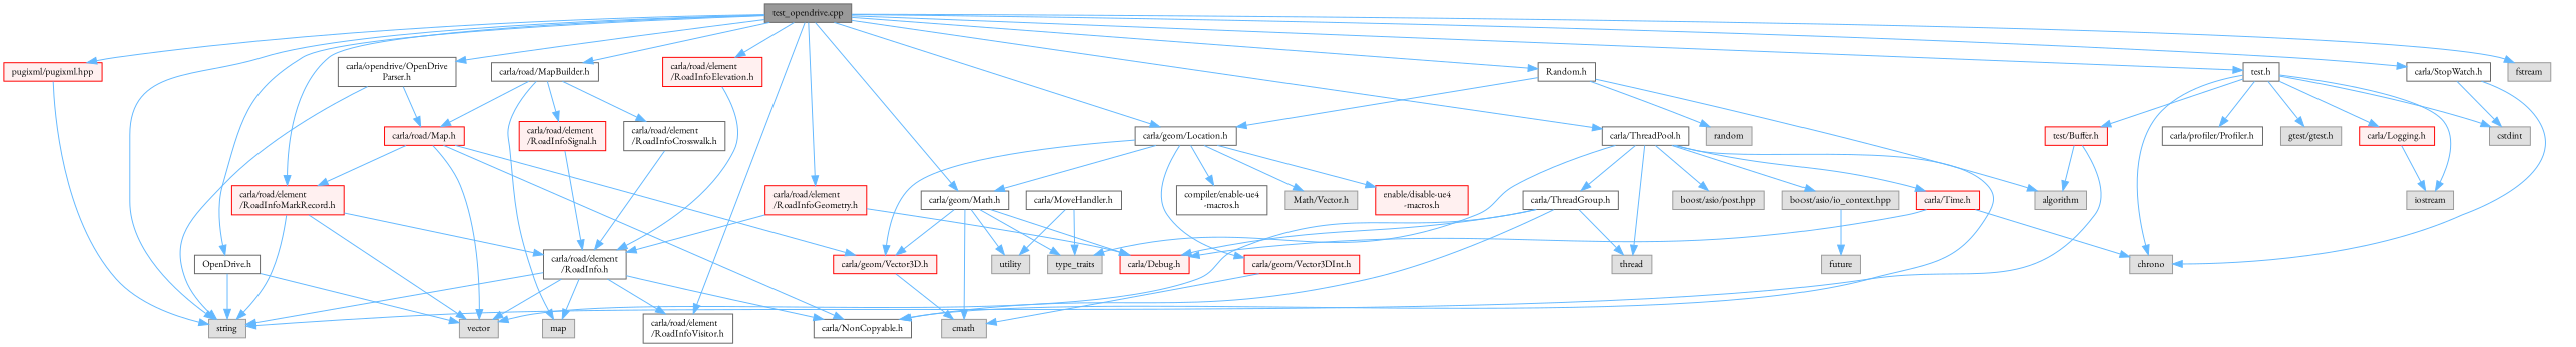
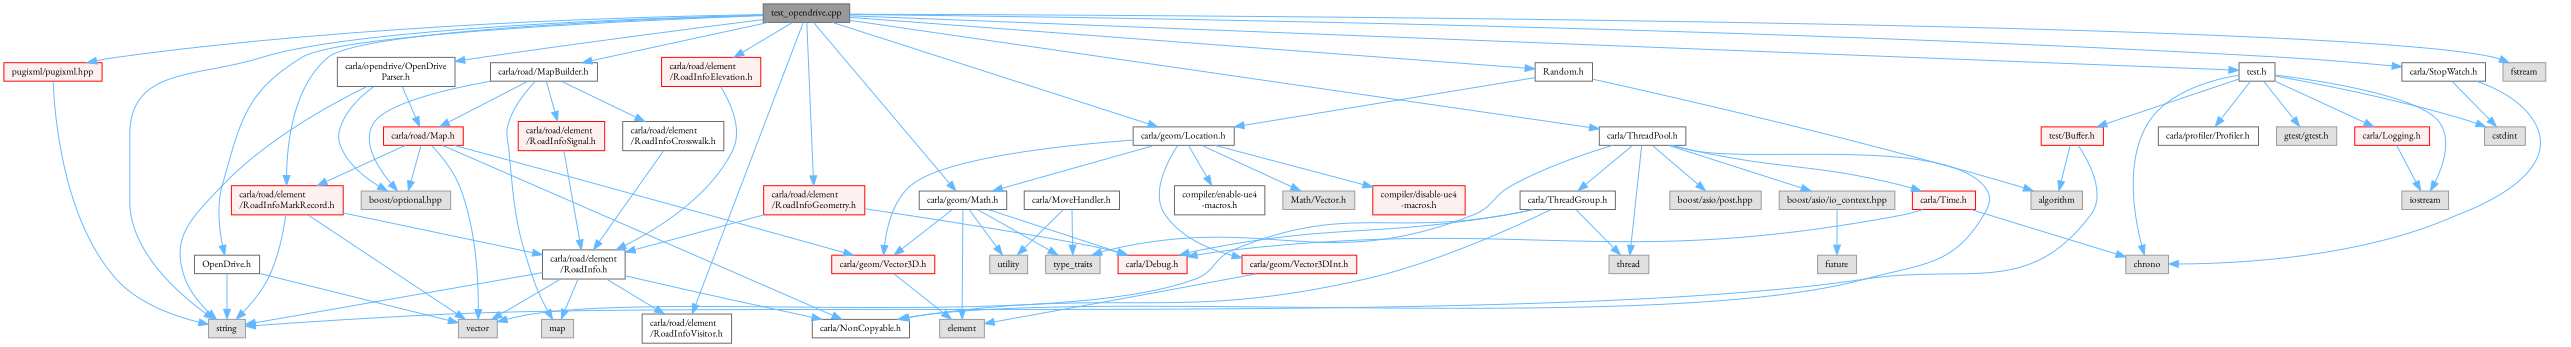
  digraph {
    fontname="EB Garamond"
    node [color=grey60 fillcolor="#E0E0E0" fontname="EB Garamond" fontsize=10 shape=box style=filled]
    edge [color=steelblue1 fontname="EB Garamond" fontsize=10 labelfontname=Helvetica labelfontsize=10 style=solid]
    n1 [color=gray40 fillcolor=grey60 fontcolor=black height=0.2 label="test_opendrive.cpp" width=0.4]
    n2 [color=grey40 fillcolor=white height=0.2 label="test.h" width=0.4]
    n3 [height=0.2 label=string width=0.4]
    n4 [color=grey40 fillcolor=white height=0.2 label="OpenDrive.h" width=0.4]
    n5 [color=grey40 fillcolor=white height=0.2 label="Random.h" width=0.4]
    n6 [color=grey40 fillcolor=white height=0.2 label="carla/geom/Location.h" width=0.4]
    n7 [color=grey40 fillcolor=white height=0.2 label="carla/geom/Math.h" width=0.4]
    n8 [color=grey40 fillcolor=white height=0.2 label="carla/StopWatch.h" width=0.4]
    n9 [color=grey40 fillcolor=white height=0.2 label="carla/ThreadPool.h" width=0.4]
    n10 [color=grey40 fillcolor=white height=0.2 label="carla/opendrive/OpenDrive\lParser.h" width=0.4]
    n11 [color=red fillcolor="#FFF0F0" height=0.2 label="carla/road/element\l/RoadInfoMarkRecord.h" width=0.4]
    n12 [color=grey40 fillcolor=white height=0.2 label="carla/road/element\l/RoadInfoVisitor.h" width=0.4]
    n13 [color=grey40 fillcolor=white height=0.2 label="carla/road/MapBuilder.h" width=0.4]
    n14 [color=red fillcolor="#FFF0F0" height=0.2 label="carla/road/element\l/RoadInfoElevation.h" width=0.4]
    n15 [color=red fillcolor="#FFF0F0" height=0.2 label="carla/road/element\l/RoadInfoGeometry.h" width=0.4]
    n16 [color=red fillcolor="#FFF0F0" height=0.2 label="pugixml/pugixml.hpp" width=0.4]
    n17 [height=0.2 label=fstream width=0.4]
    n18 [color=red fillcolor="#FFF0F0" height=0.2 label="test/Buffer.h" width=0.4]
    n19 [color=red fillcolor="#FFF0F0" height=0.2 label="carla/Logging.h" width=0.4]
    n20 [height=0.2 label=iostream width=0.4]
    n21 [color=grey40 fillcolor=white height=0.2 label="carla/profiler/Profiler.h" width=0.4]
    n22 [height=0.2 label="gtest/gtest.h" width=0.4]
    n23 [height=0.2 label=chrono width=0.4]
    n24 [height=0.2 label=cstdint width=0.4]
    n25 [height=0.2 label=vector width=0.4]
    n26 [height=0.2 label=algorithm width=0.4]
-   n27 [height=0.2 label=random width=0.4]
    n28 [color=red fillcolor="#FFF0F0" height=0.2 label="carla/geom/Vector3D.h" width=0.4]
    n29 [color=red fillcolor="#FFF0F0" height=0.2 label="carla/geom/Vector3DInt.h" width=0.4]
    n30 [color=grey40 fillcolor=white height=0.2 label="compiler/enable-ue4\l-macros.h" width=0.4]
    n31 [height=0.2 label="Math/Vector.h" width=0.4]
-   n32 [color=red fillcolor="#FFF0F0" height=0.2 label="enable/disable-ue4\l-macros.h" width=0.4]
-   n33 [height=0.2 label=cmath width=0.4]
+   n32 [color=red fillcolor="#FFF0F0" height=0.2 label="compiler/disable-ue4\l-macros.h" width=0.4]
+   n33 [height=0.2 label=element width=0.4]
    n34 [color=red fillcolor="#FFF0F0" height=0.2 label="carla/Debug.h" width=0.4]
    n35 [height=0.2 label=type_traits width=0.4]
    n36 [height=0.2 label=utility width=0.4]
    n37 [color=grey40 fillcolor=white height=0.2 label="carla/NonCopyable.h" width=0.4]
    n38 [color=grey40 fillcolor=white height=0.2 label="carla/ThreadGroup.h" width=0.4]
    n39 [height=0.2 label=thread width=0.4]
    n40 [color=red fillcolor="#FFF0F0" height=0.2 label="carla/Time.h" width=0.4]
    n41 [height=0.2 label="boost/asio/io_context.hpp" width=0.4]
    n42 [height=0.2 label="boost/asio/post.hpp" width=0.4]
    n43 [color=red fillcolor="#FFF0F0" height=0.2 label="carla/road/Map.h" width=0.4]
+   n44 [height=0.2 label="boost/optional.hpp" width=0.4]
    n45 [color=grey40 fillcolor=white height=0.2 label="carla/road/element\l/RoadInfo.h" width=0.4]
    n46 [height=0.2 label=map width=0.4]
    n47 [color=grey40 fillcolor=white height=0.2 label="carla/road/element\l/RoadInfoCrosswalk.h" width=0.4]
    n48 [color=red fillcolor="#FFF0F0" height=0.2 label="carla/road/element\l/RoadInfoSignal.h" width=0.4]
    n49 [color=grey40 fillcolor=white height=0.2 label="carla/MoveHandler.h" width=0.4]
    n50 [height=0.2 label=future width=0.4]
    n1 -> n2
    n1 -> n3
    n1 -> n4
    n1 -> n5
    n1 -> n6
    n1 -> n7
    n1 -> n8
    n1 -> n9
    n1 -> n10
    n1 -> n11
    n1 -> n12
    n1 -> n13
    n1 -> n14
    n1 -> n15
    n1 -> n16
    n1 -> n17
    n2 -> n18
    n2 -> n19
    n2 -> n20
    n2 -> n21
    n2 -> n22
    n2 -> n23
    n2 -> n24
    n4 -> n3
    n4 -> n25
    n5 -> n6
    n5 -> n26
-   n5 -> n27
    n6 -> n7
    n6 -> n28
    n6 -> n29
    n6 -> n30
    n6 -> n31
    n6 -> n32
    n7 -> n28
    n7 -> n33
    n7 -> n34
    n7 -> n35
    n7 -> n36
    n8 -> n23
    n8 -> n24
    n9 -> n35
    n9 -> n37
    n9 -> n38
    n9 -> n39
    n9 -> n40
    n9 -> n41
    n9 -> n42
    n10 -> n3
    n10 -> n43
+   n10 -> n44
    n11 -> n3
    n11 -> n25
    n11 -> n45
    n13 -> n43
+   n13 -> n44
    n13 -> n46
    n13 -> n47
    n13 -> n48
    n14 -> n45
    n15 -> n34
    n15 -> n45
    n16 -> n3
    n18 -> n3
    n18 -> n26
    n19 -> n20
    n28 -> n33
    n29 -> n33
    n38 -> n25
    n38 -> n34
    n38 -> n37
    n38 -> n39
    n40 -> n23
    n40 -> n34
    n41 -> n50
    n43 -> n11
    n43 -> n25
    n43 -> n28
    n43 -> n37
+   n43 -> n44
    n45 -> n3
    n45 -> n12
    n45 -> n25
    n45 -> n37
    n45 -> n46
    n47 -> n45
    n48 -> n45
    n49 -> n35
    n49 -> n36
  }
